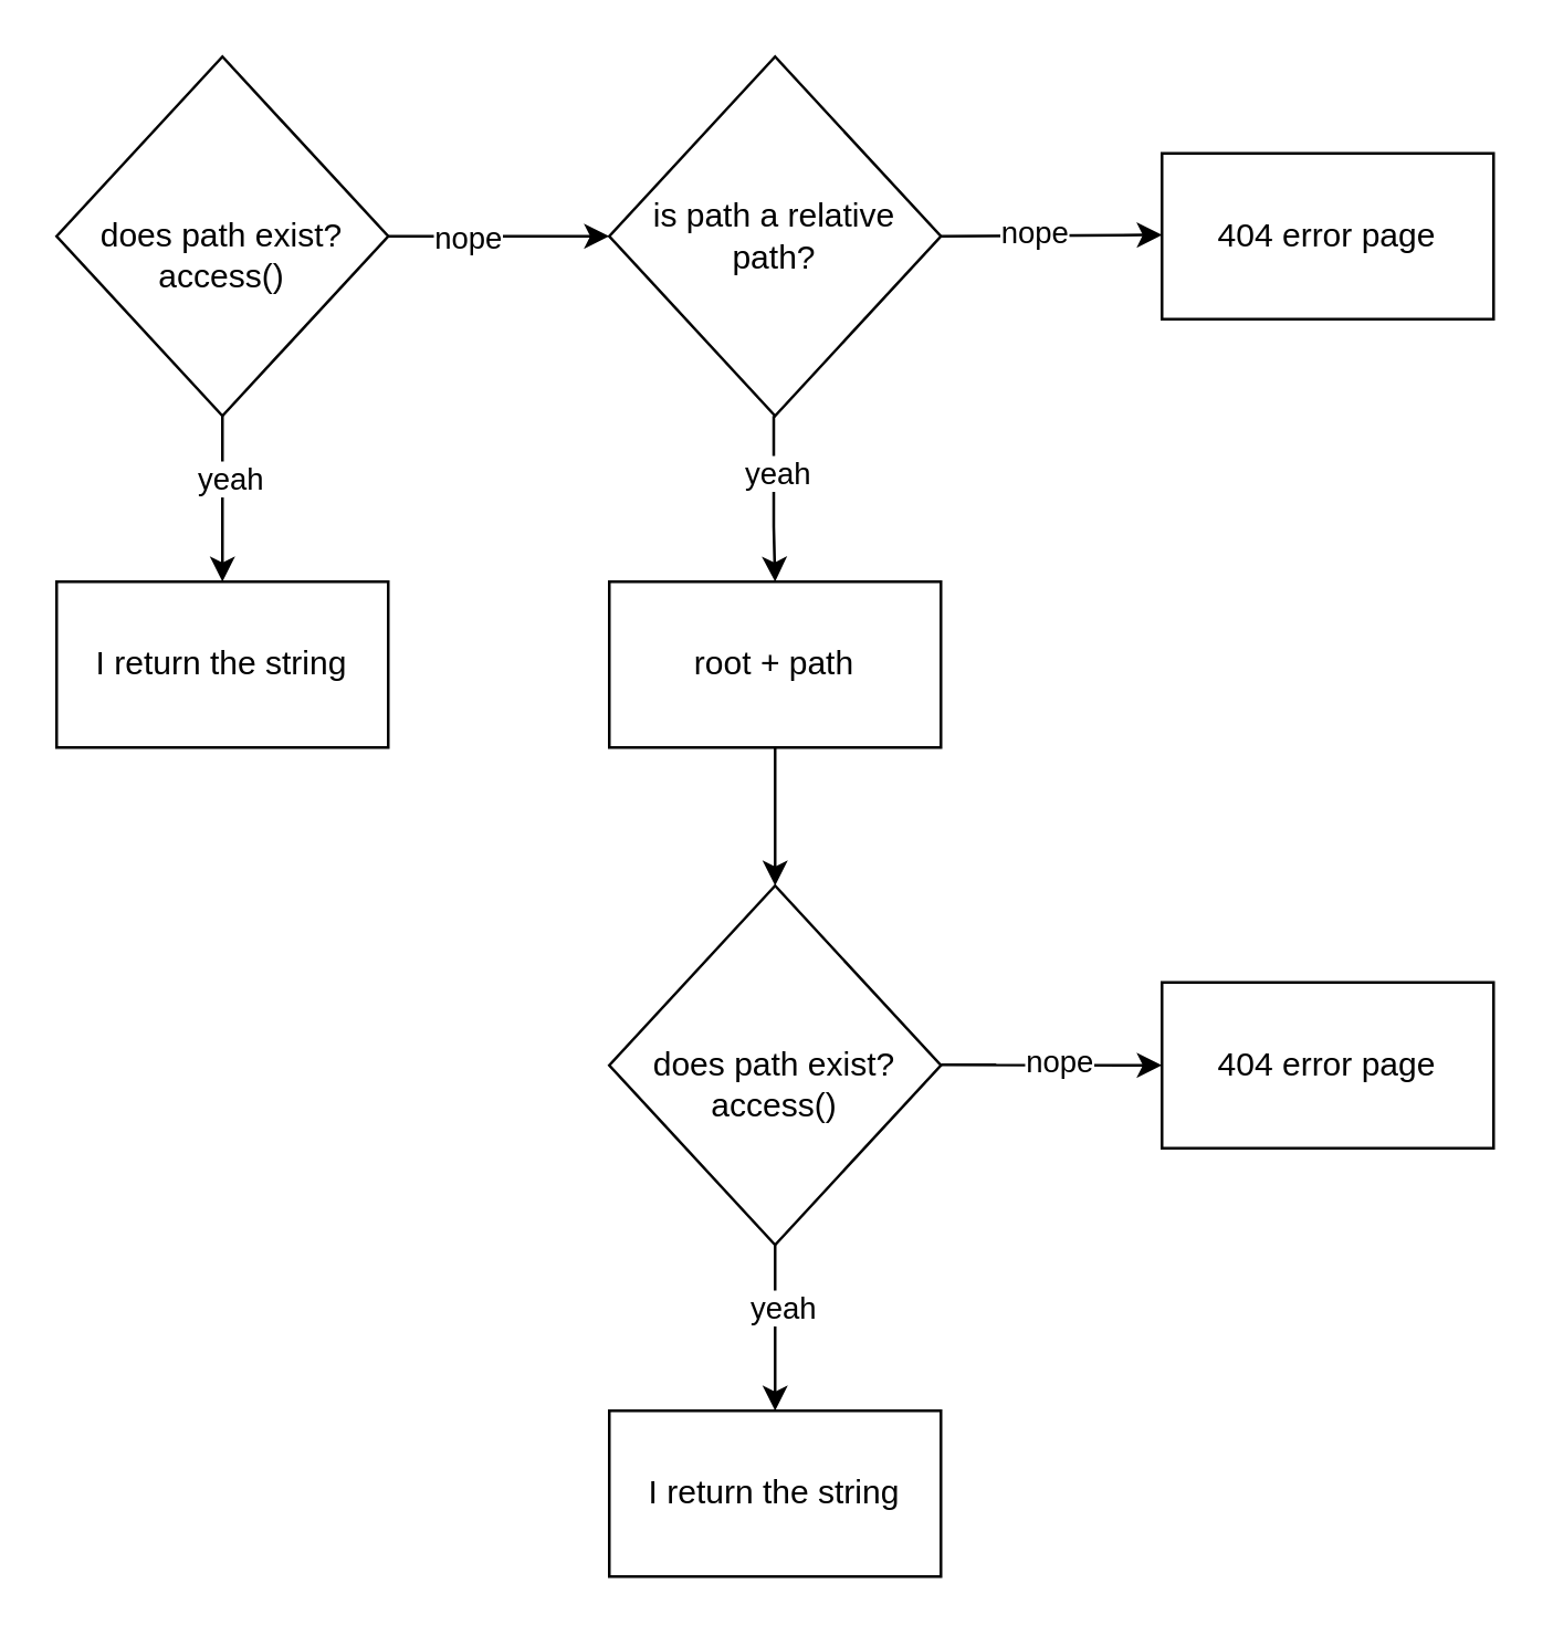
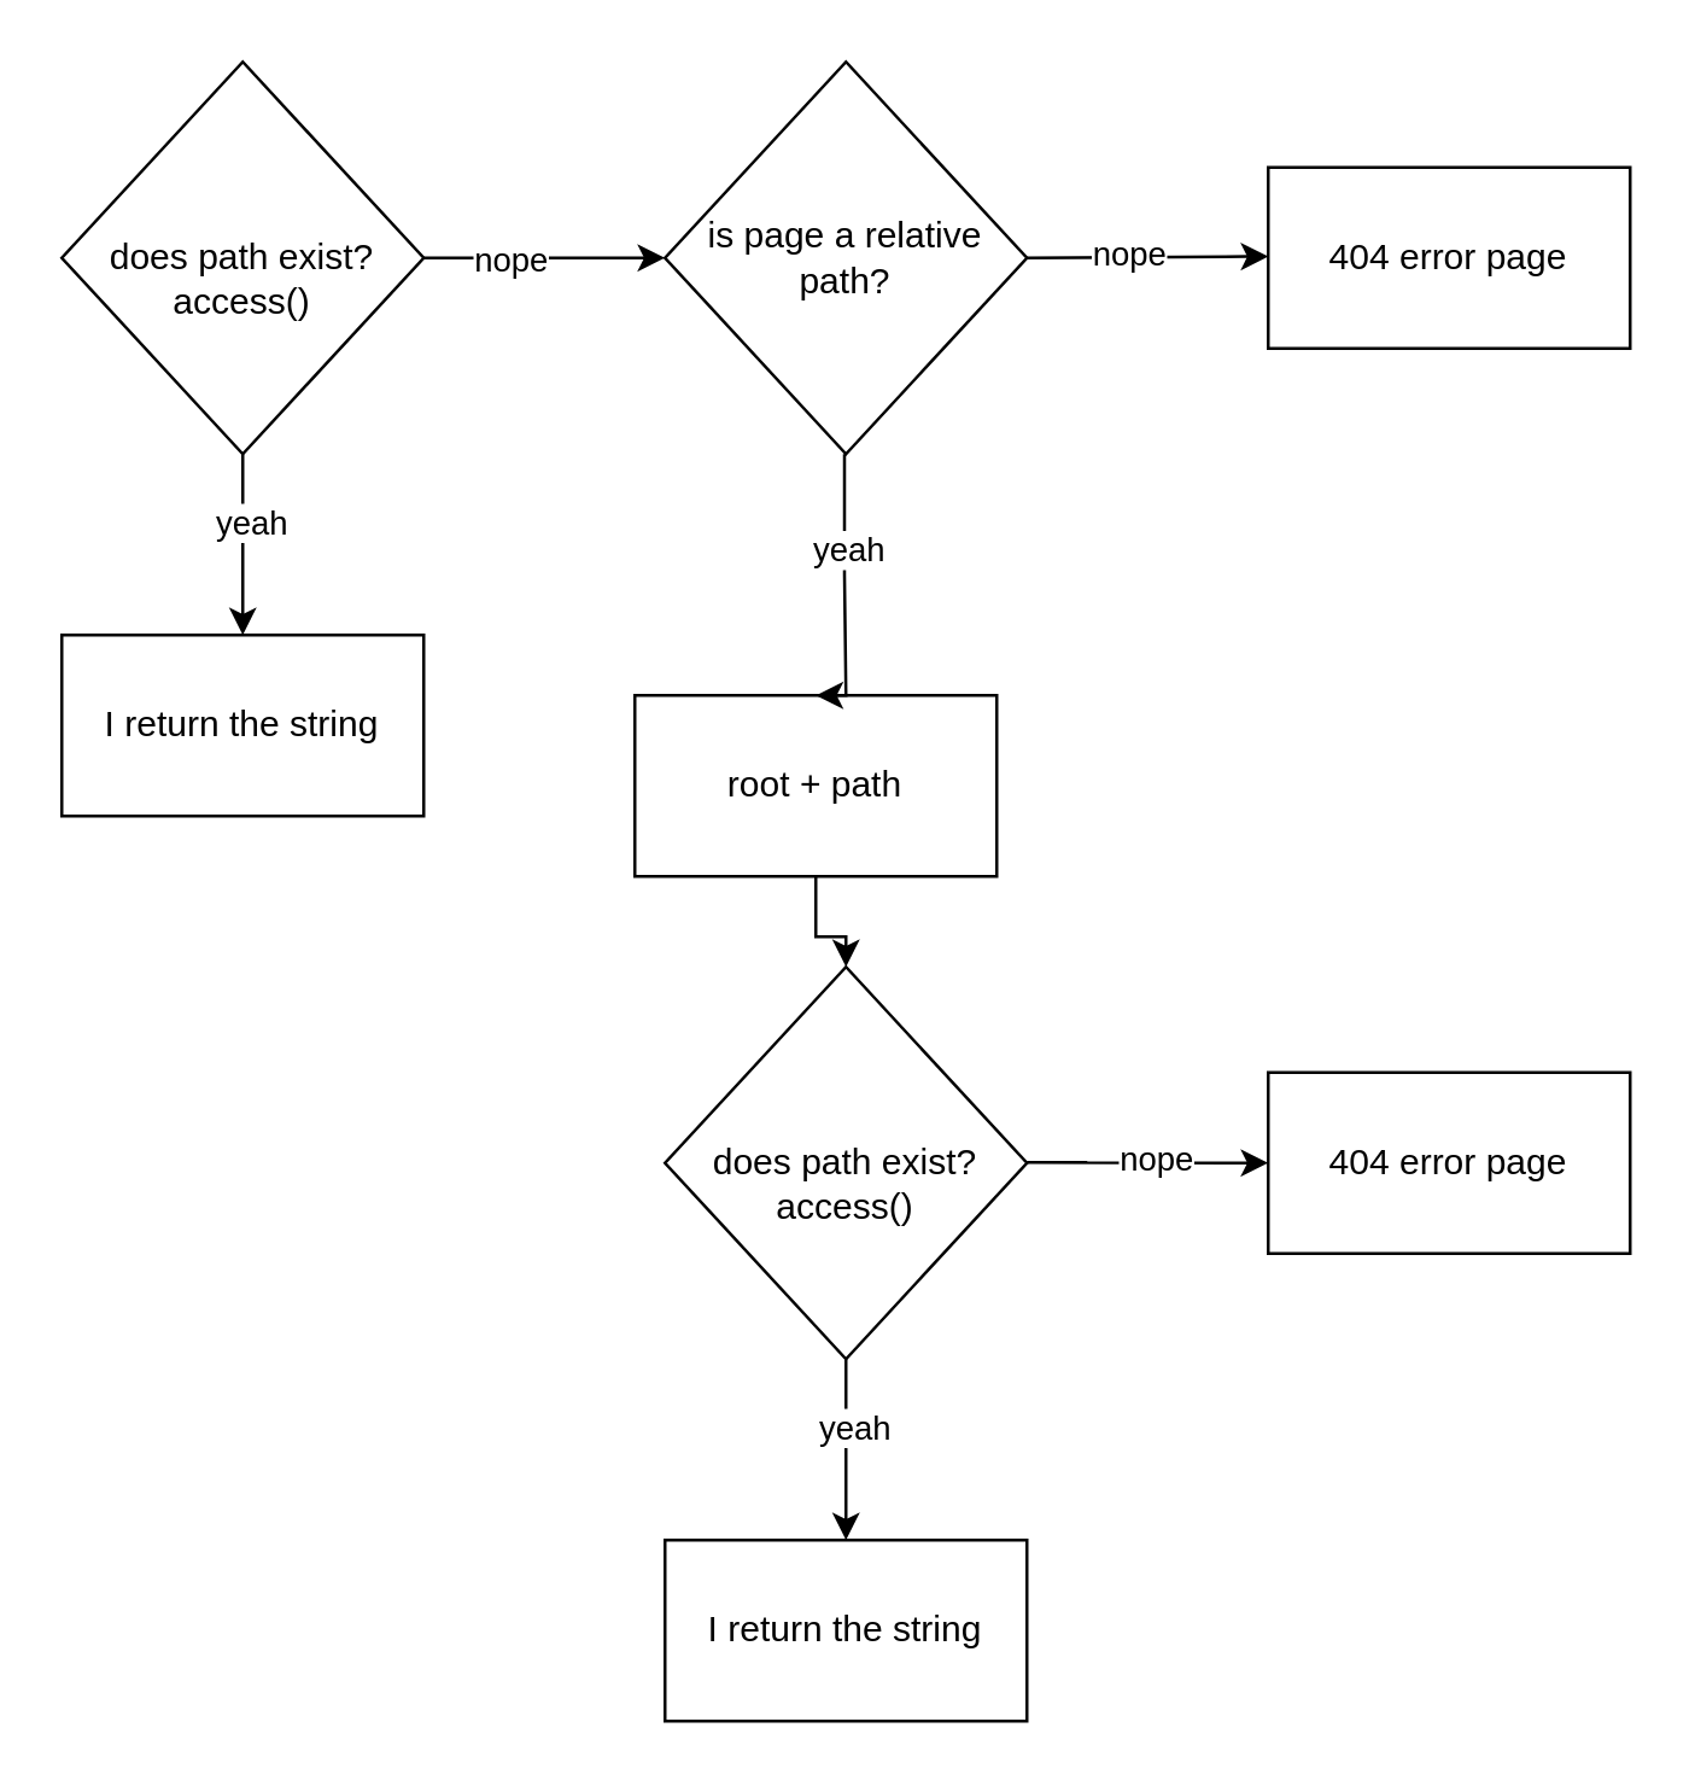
  <mxCell id="0" />
  <mxCell id="1" parent="0" />
  <mxCell id="2" value="" style="edgeStyle=orthogonalEdgeStyle;rounded=0;orthogonalLoop=1;jettySize=auto;html=1;" edge="1" parent="1" source="6"><mxGeometry relative="1" as="geometry"><mxPoint x="220" y="85" as="targetPoint" /></mxGeometry></mxCell>
  <mxCell id="3" value="nope" style="edgeLabel;html=1;align=center;verticalAlign=middle;resizable=0;points=[];" vertex="1" connectable="0" parent="2"><mxGeometry x="-0.3" y="-4" relative="1" as="geometry"><mxPoint y="-4" as="offset" /></mxGeometry></mxCell>
  <mxCell id="4" style="edgeStyle=orthogonalEdgeStyle;rounded=0;orthogonalLoop=1;jettySize=auto;html=1;entryX=0.5;entryY=0;entryDx=0;entryDy=0;" edge="1" parent="1" source="6" target="7"><mxGeometry relative="1" as="geometry" /></mxCell>
  <mxCell id="5" value="yeah" style="edgeLabel;html=1;align=center;verticalAlign=middle;resizable=0;points=[];" vertex="1" connectable="0" parent="4"><mxGeometry x="-0.267" y="2" relative="1" as="geometry"><mxPoint as="offset" /></mxGeometry></mxCell>
  <mxCell id="6" value="&lt;div&gt;&lt;br&gt;&lt;/div&gt;&lt;div&gt;does path exist?&lt;/div&gt;&lt;div&gt;access()&lt;br&gt;&lt;/div&gt;" style="rhombus;whiteSpace=wrap;html=1;" vertex="1" parent="1"><mxGeometry x="20" y="20" width="120" height="130" as="geometry" /></mxCell>
  <mxCell id="7" value="I return the string" style="rounded=0;whiteSpace=wrap;html=1;" vertex="1" parent="1"><mxGeometry x="20" y="210" width="120" height="60" as="geometry" /></mxCell>
- <mxCell id="8" value="&lt;div&gt;is path a relative&lt;/div&gt;&lt;div&gt;path?&lt;/div&gt;" style="rhombus;whiteSpace=wrap;html=1;" vertex="1" parent="1"><mxGeometry x="220" y="20" width="120" height="130" as="geometry" /></mxCell>
+ <mxCell id="8" value="&lt;div&gt;is page a relative&lt;/div&gt;&lt;div&gt;path?&lt;/div&gt;" style="rhombus;whiteSpace=wrap;html=1;" vertex="1" parent="1"><mxGeometry x="220" y="20" width="120" height="130" as="geometry" /></mxCell>
  <mxCell id="9" value="" style="edgeStyle=orthogonalEdgeStyle;rounded=0;orthogonalLoop=1;jettySize=auto;html=1;" edge="1" parent="1" source="10" target="17"><mxGeometry relative="1" as="geometry" /></mxCell>
- <mxCell id="10" value="root + path" style="rounded=0;whiteSpace=wrap;html=1;" vertex="1" parent="1"><mxGeometry x="220" y="210" width="120" height="60" as="geometry" /></mxCell>
+ <mxCell id="10" value="root + path" style="rounded=0;whiteSpace=wrap;html=1;" vertex="1" parent="1"><mxGeometry x="210" y="230" width="120" height="60" as="geometry" /></mxCell>
  <mxCell id="11" value="" style="endArrow=classic;html=1;rounded=0;exitX=1;exitY=0.5;exitDx=0;exitDy=0;" edge="1" parent="1" source="8"><mxGeometry width="50" height="50" relative="1" as="geometry"><mxPoint x="350" y="85" as="sourcePoint" /><mxPoint x="420" y="84.5" as="targetPoint" /></mxGeometry></mxCell>
  <mxCell id="12" value="nope" style="edgeLabel;html=1;align=center;verticalAlign=middle;resizable=0;points=[];" vertex="1" connectable="0" parent="11"><mxGeometry x="-0.143" y="2" relative="1" as="geometry"><mxPoint y="1" as="offset" /></mxGeometry></mxCell>
  <mxCell id="13" style="edgeStyle=orthogonalEdgeStyle;rounded=0;orthogonalLoop=1;jettySize=auto;html=1;entryX=0.5;entryY=0;entryDx=0;entryDy=0;" edge="1" parent="1" target="10"><mxGeometry relative="1" as="geometry"><mxPoint x="279.5" y="150" as="sourcePoint" /><mxPoint x="480" y="215" as="targetPoint" /><Array as="points"><mxPoint x="280" y="190" /><mxPoint x="280" y="190" /></Array></mxGeometry></mxCell>
  <mxCell id="14" value="yeah" style="edgeLabel;html=1;align=center;verticalAlign=middle;resizable=0;points=[];" vertex="1" connectable="0" parent="13"><mxGeometry x="-0.267" y="2" relative="1" as="geometry"><mxPoint x="-1" y="-2" as="offset" /></mxGeometry></mxCell>
  <mxCell id="15" style="edgeStyle=orthogonalEdgeStyle;rounded=0;orthogonalLoop=1;jettySize=auto;html=1;entryX=0.5;entryY=0;entryDx=0;entryDy=0;" edge="1" source="17" target="18" parent="1"><mxGeometry relative="1" as="geometry" /></mxCell>
  <mxCell id="16" value="yeah" style="edgeLabel;html=1;align=center;verticalAlign=middle;resizable=0;points=[];" vertex="1" connectable="0" parent="15"><mxGeometry x="-0.267" y="2" relative="1" as="geometry"><mxPoint as="offset" /></mxGeometry></mxCell>
  <mxCell id="17" value="&lt;div&gt;&lt;br&gt;&lt;/div&gt;&lt;div&gt;does path exist?&lt;/div&gt;&lt;div&gt;access()&lt;/div&gt;" style="rhombus;whiteSpace=wrap;html=1;" vertex="1" parent="1"><mxGeometry x="220" y="320" width="120" height="130" as="geometry" /></mxCell>
  <mxCell id="18" value="I return the string" style="rounded=0;whiteSpace=wrap;html=1;" vertex="1" parent="1"><mxGeometry x="220" y="510" width="120" height="60" as="geometry" /></mxCell>
  <mxCell id="19" value="" style="endArrow=classic;html=1;rounded=0;exitX=1;exitY=0.5;exitDx=0;exitDy=0;entryX=0;entryY=0.5;entryDx=0;entryDy=0;" edge="1" parent="1" target="22"><mxGeometry width="50" height="50" relative="1" as="geometry"><mxPoint x="360" y="384.78" as="sourcePoint" /><mxPoint x="410" y="384.5" as="targetPoint" /><Array as="points"><mxPoint x="340" y="384.78" /></Array></mxGeometry></mxCell>
  <mxCell id="20" value="nope" style="edgeLabel;html=1;align=center;verticalAlign=middle;resizable=0;points=[];" vertex="1" connectable="0" parent="19"><mxGeometry x="-0.143" y="2" relative="1" as="geometry"><mxPoint x="19" y="1" as="offset" /></mxGeometry></mxCell>
  <mxCell id="21" value="404 error page" style="rounded=0;whiteSpace=wrap;html=1;" vertex="1" parent="1"><mxGeometry x="420" y="55" width="120" height="60" as="geometry" /></mxCell>
  <mxCell id="22" value="404 error page" style="rounded=0;whiteSpace=wrap;html=1;" vertex="1" parent="1"><mxGeometry x="420" y="355" width="120" height="60" as="geometry" /></mxCell>
